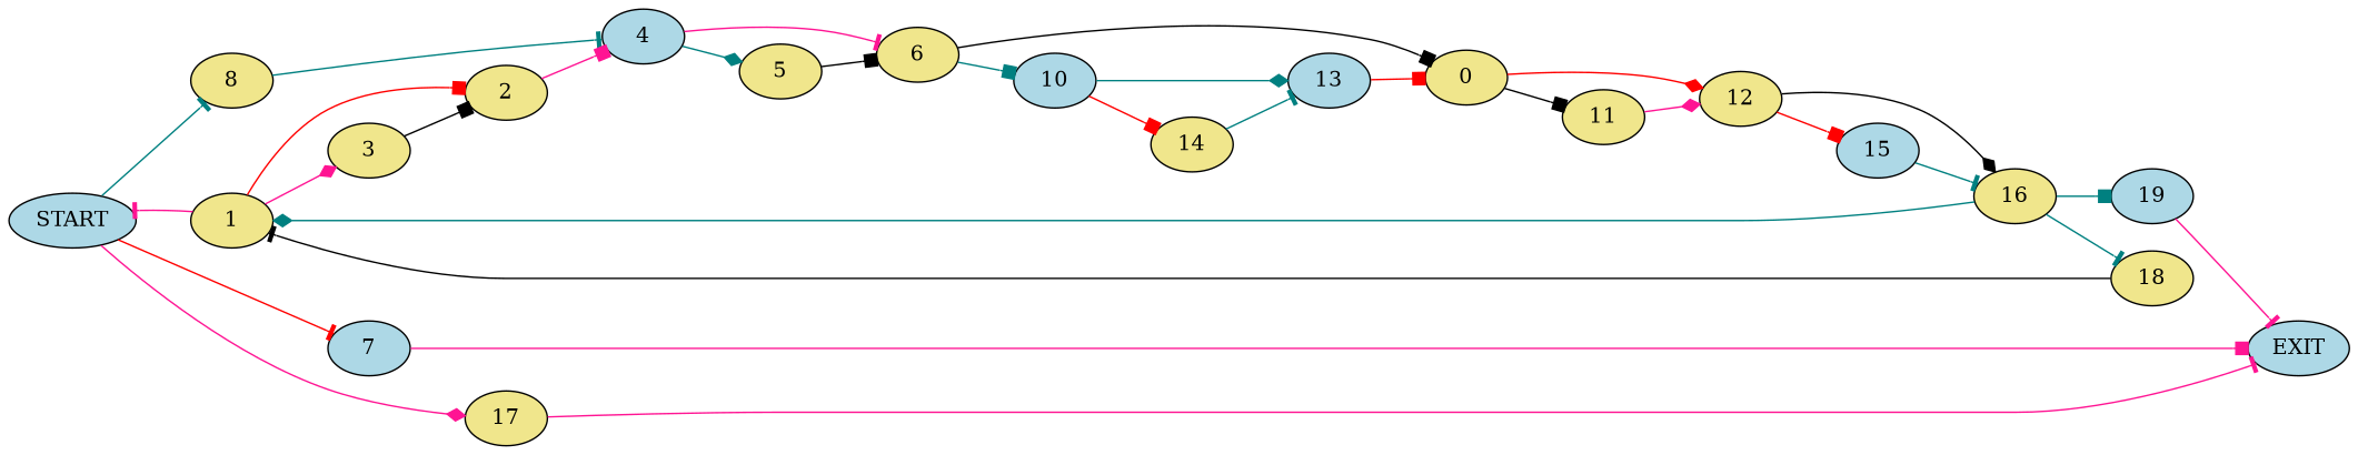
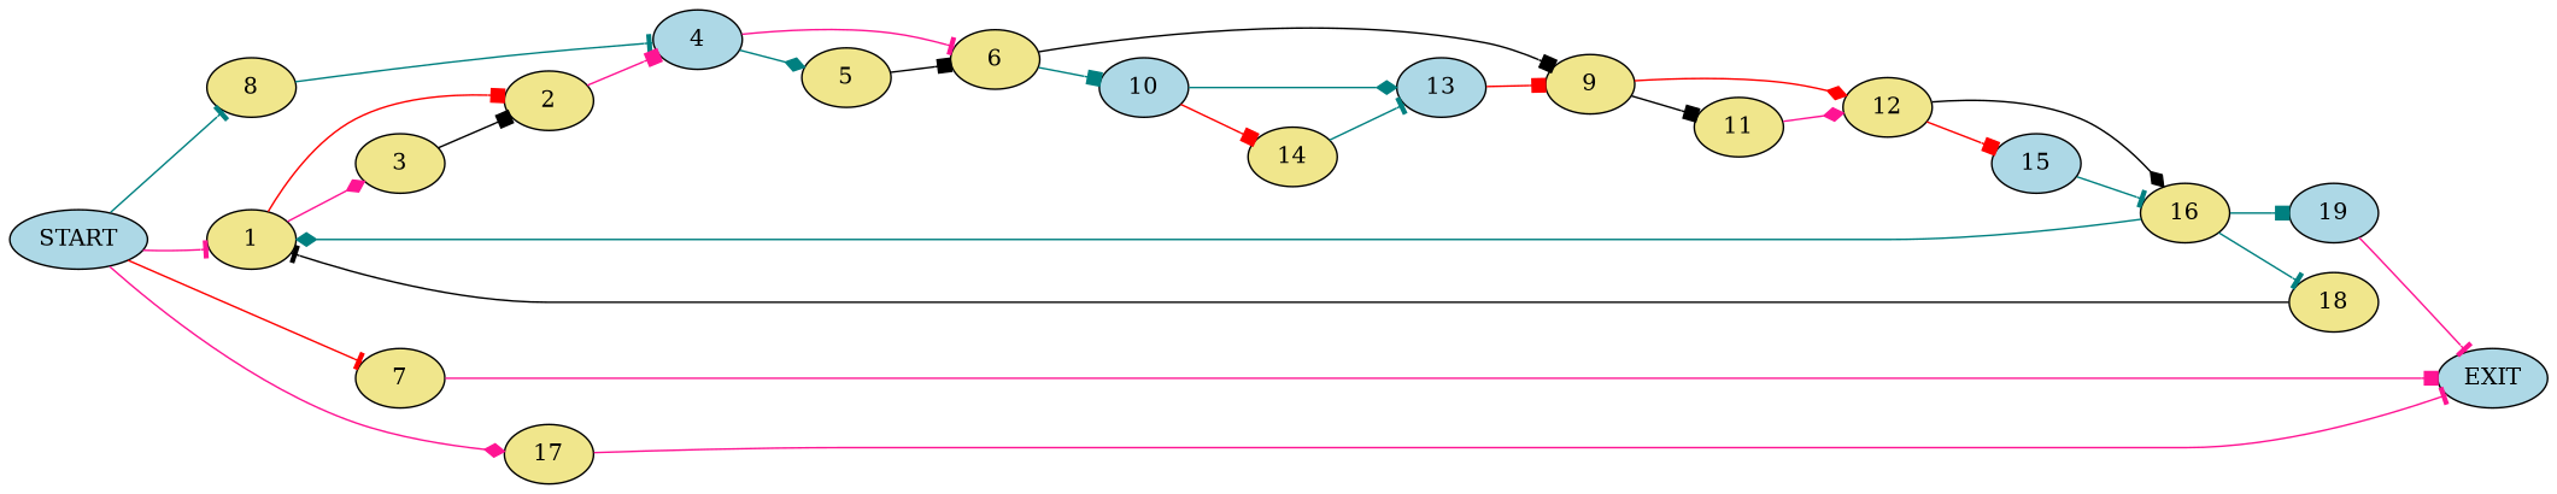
  digraph {
    rankdir=LR
    node [fillcolor=khaki style=filled]
    edge [arrowhead=box color=teal]
    n1 [fillcolor=lightblue label=START]
    1
-   7 [fillcolor=lightblue]
+   7
    8
    17
    2
    3
    n8 [fillcolor=lightblue label=EXIT]
    4 [fillcolor=lightblue]
    5
    6
-   9 [label=0]
+   9
    10 [fillcolor=lightblue]
    11
    12
    13 [fillcolor=lightblue]
    14
    15 [fillcolor=lightblue]
    16
    18
    19 [fillcolor=lightblue]
-   1 -> n1 [arrowhead=tee color=deeppink]
+   n1 -> 1 [arrowhead=tee color=deeppink]
    n1 -> 7 [arrowhead=tee color=red]
    n1 -> 8 [arrowhead=tee]
    n1 -> 17 [arrowhead=diamond color=deeppink]
    1 -> 2 [color=red]
    1 -> 3 [arrowhead=diamond color=deeppink]
    7 -> n8 [color=deeppink]
    8 -> 4 [arrowhead=tee]
    17 -> n8 [arrowhead=tee color=deeppink]
    2 -> 4 [color=deeppink]
    3 -> 2 [color=black]
    4 -> 5 [arrowhead=diamond]
    4 -> 6 [arrowhead=tee color=deeppink]
    5 -> 6 [color=black]
    6 -> 9 [color=black]
    6 -> 10
    9 -> 11 [color=black]
    9 -> 12 [arrowhead=diamond color=red]
    10 -> 13 [arrowhead=diamond]
    10 -> 14 [color=red]
    11 -> 12 [arrowhead=diamond color=deeppink]
    12 -> 15 [color=red]
    12 -> 16 [arrowhead=diamond color=black]
    13 -> 9 [color=red]
    14 -> 13 [arrowhead=tee]
    15 -> 16 [arrowhead=tee]
    16 -> 1 [arrowhead=diamond]
    16 -> 18 [arrowhead=tee]
    16 -> 19
    18 -> 1 [arrowhead=tee color=black]
    19 -> n8 [arrowhead=tee color=deeppink]
  }
